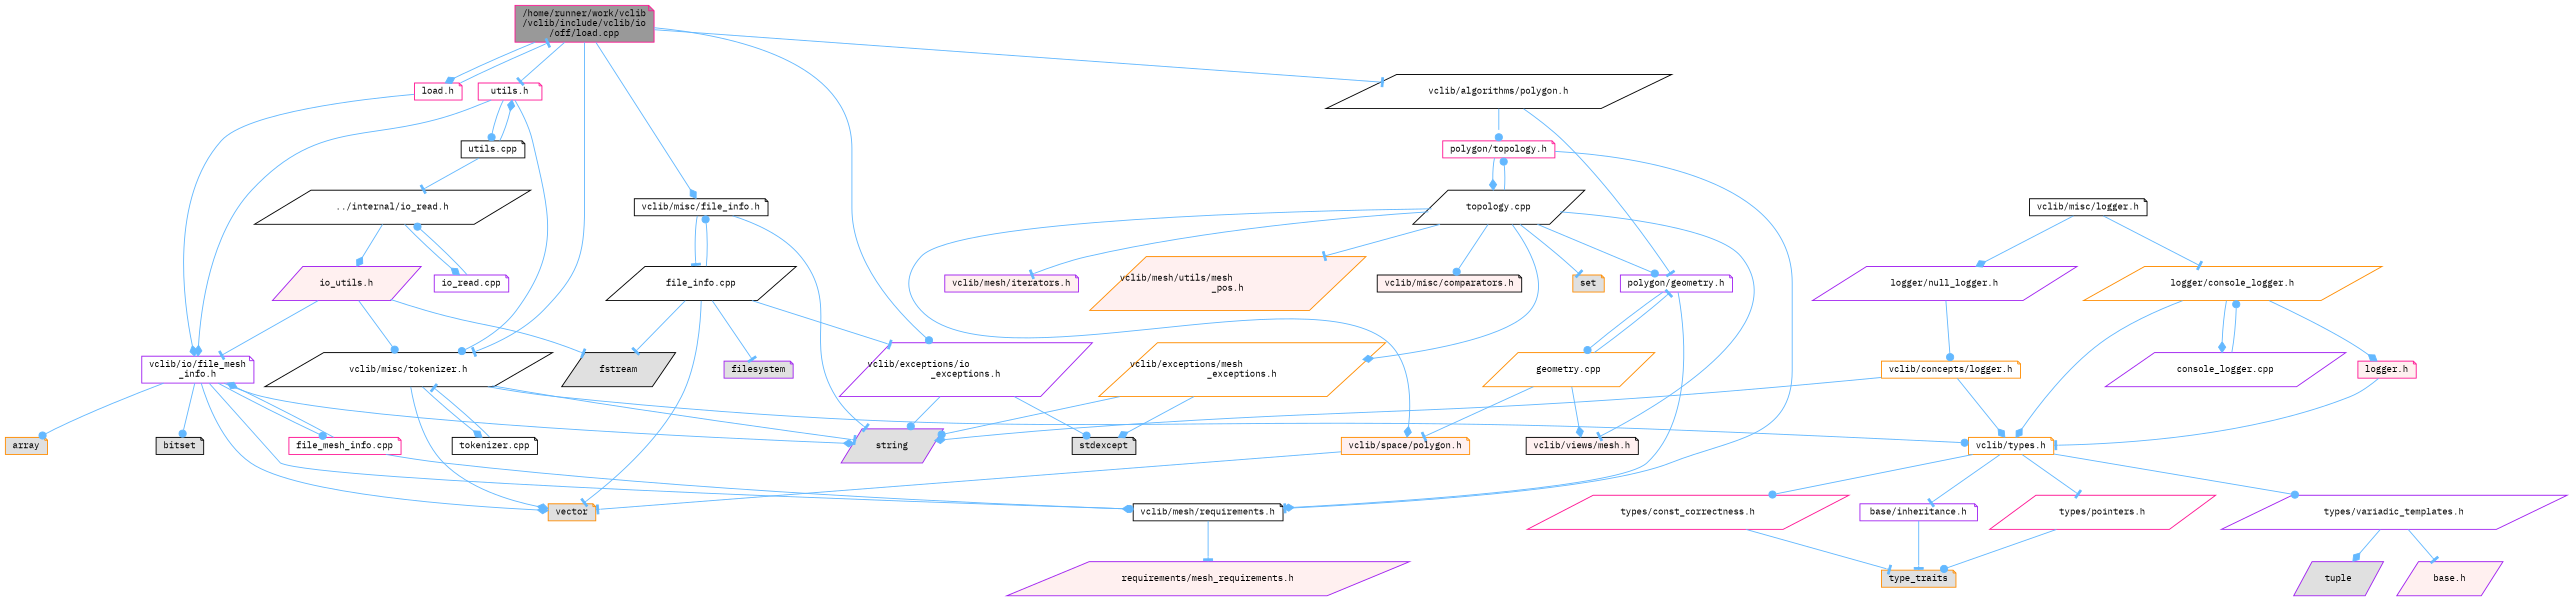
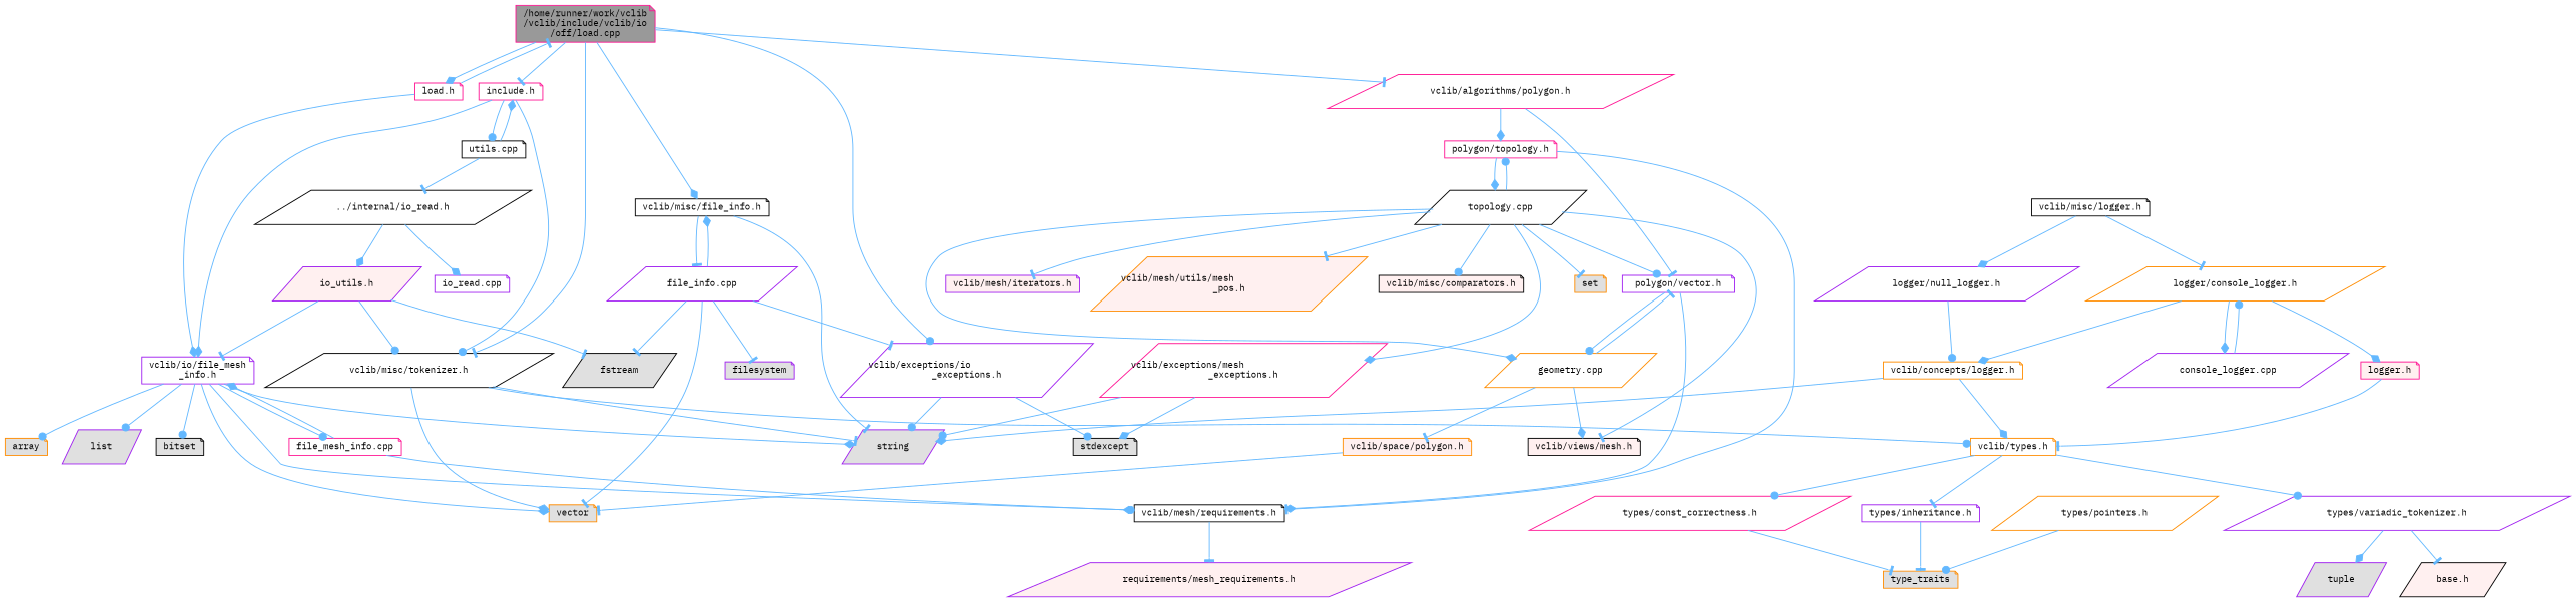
  digraph {
    fontname="IBM Plex Mono"
    node [color=purple fillcolor=white fontname="IBM Plex Mono" fontsize=10 shape=note style=filled]
    edge [arrowhead=tee color=steelblue1 fontname="IBM Plex Mono" fontsize=10 labelfontname=Helvetica labelfontsize=10 style=solid]
    n1 [color=deeppink fillcolor=grey60 fontcolor=black height=0.2 label="/home/runner/work/vclib\l/vclib/include/vclib/io\l/off/load.cpp" width=0.4]
    n2 [color=deeppink height=0.2 label="load.h" width=0.4]
-   n3 [color=black height=0.2 label="vclib/algorithms/polygon.h" shape=parallelogram width=0.4]
+   n3 [color=deeppink height=0.2 label="vclib/algorithms/polygon.h" shape=parallelogram width=0.4]
    n4 [height=0.2 label="vclib/exceptions/io\l_exceptions.h" shape=parallelogram width=0.4]
    n5 [color=black height=0.2 label="vclib/misc/file_info.h" width=0.4]
    n6 [color=black height=0.2 label="vclib/misc/tokenizer.h" shape=parallelogram width=0.4]
-   n7 [color=deeppink height=0.2 label="utils.h" width=0.4]
+   n7 [color=deeppink height=0.2 label="include.h" width=0.4]
    n8 [height=0.2 label="vclib/io/file_mesh\l_info.h" width=0.4]
-   n9 [height=0.2 label="polygon/geometry.h" width=0.4]
+   n9 [height=0.2 label="polygon/vector.h" width=0.4]
    n10 [color=deeppink height=0.2 label="polygon/topology.h" width=0.4]
    n11 [fillcolor="#E0E0E0" height=0.2 label=string shape=parallelogram width=0.4]
    n12 [color=black fillcolor="#E0E0E0" height=0.2 label=stdexcept width=0.4]
-   n13 [color=black height=0.2 label="file_info.cpp" shape=parallelogram width=0.4]
+   n13 [height=0.2 label="file_info.cpp" shape=parallelogram width=0.4]
    n14 [color=darkorange fillcolor="#E0E0E0" height=0.2 label=vector width=0.4]
    n15 [color=darkorange height=0.2 label="vclib/types.h" width=0.4]
-   n16 [color=black height=0.2 label="tokenizer.cpp" width=0.4]
    n17 [color=black height=0.2 label="utils.cpp" width=0.4]
    n18 [color=darkorange fillcolor="#E0E0E0" height=0.2 label=array width=0.4]
+   n19 [fillcolor="#E0E0E0" height=0.2 label=list shape=parallelogram width=0.4]
    n20 [color=black fillcolor="#E0E0E0" height=0.2 label=bitset width=0.4]
    n21 [color=black height=0.2 label="vclib/mesh/requirements.h" width=0.4]
    n22 [color=deeppink height=0.2 label="file_mesh_info.cpp" width=0.4]
    n23 [color=black height=0.2 label="vclib/misc/logger.h" width=0.4]
    n24 [color=darkorange height=0.2 label="logger/console_logger.h" shape=parallelogram width=0.4]
    n25 [height=0.2 label="logger/null_logger.h" shape=parallelogram width=0.4]
    n26 [fillcolor="#FFF0F0" height=0.2 label="requirements/mesh_requirements.h" shape=parallelogram width=0.4]
    n27 [color=deeppink fillcolor="#FFF0F0" height=0.2 label="logger.h" width=0.4]
    n28 [color=darkorange height=0.2 label="vclib/concepts/logger.h" width=0.4]
    n29 [height=0.2 label="console_logger.cpp" shape=parallelogram width=0.4]
    n30 [color=deeppink height=0.2 label="types/const_correctness.h" shape=parallelogram width=0.4]
-   n31 [height=0.2 label="base/inheritance.h" width=0.4]
-   n32 [color=deeppink height=0.2 label="types/pointers.h" shape=parallelogram width=0.4]
-   n33 [height=0.2 label="types/variadic_templates.h" shape=parallelogram width=0.4]
+   n31 [height=0.2 label="types/inheritance.h" width=0.4]
+   n32 [color=darkorange height=0.2 label="types/pointers.h" shape=parallelogram width=0.4]
+   n33 [height=0.2 label="types/variadic_tokenizer.h" shape=parallelogram width=0.4]
    n34 [color=darkorange fillcolor="#E0E0E0" height=0.2 label=type_traits width=0.4]
-   n35 [fillcolor="#FFF0F0" height=0.2 label="base.h" shape=parallelogram width=0.4]
+   n35 [color=black fillcolor="#FFF0F0" height=0.2 label="base.h" shape=parallelogram width=0.4]
    n36 [fillcolor="#E0E0E0" height=0.2 label=tuple shape=parallelogram width=0.4]
    n37 [color=darkorange height=0.2 label="geometry.cpp" shape=parallelogram width=0.4]
    n38 [color=black height=0.2 label="topology.cpp" shape=parallelogram width=0.4]
    n39 [color=darkorange fillcolor="#FFF0F0" height=0.2 label="vclib/space/polygon.h" width=0.4]
    n40 [color=black fillcolor="#FFF0F0" height=0.2 label="vclib/views/mesh.h" width=0.4]
    n41 [color=darkorange fillcolor="#E0E0E0" height=0.2 label=set width=0.4]
-   n42 [color=darkorange height=0.2 label="vclib/exceptions/mesh\l_exceptions.h" shape=parallelogram width=0.4]
+   n42 [color=deeppink height=0.2 label="vclib/exceptions/mesh\l_exceptions.h" shape=parallelogram width=0.4]
    n43 [fillcolor="#FFF0F0" height=0.2 label="vclib/mesh/iterators.h" width=0.4]
    n44 [color=darkorange fillcolor="#FFF0F0" height=0.2 label="vclib/mesh/utils/mesh\l_pos.h" shape=parallelogram width=0.4]
    n45 [color=black fillcolor="#FFF0F0" height=0.2 label="vclib/misc/comparators.h" width=0.4]
    n46 [color=black fillcolor="#E0E0E0" height=0.2 label=fstream shape=parallelogram width=0.4]
    n47 [fillcolor="#E0E0E0" height=0.2 label=filesystem width=0.4]
    n48 [color=black height=0.2 label="../internal/io_read.h" shape=parallelogram width=0.4]
    n49 [fillcolor="#FFF0F0" height=0.2 label="io_utils.h" shape=parallelogram width=0.4]
    n50 [height=0.2 label="io_read.cpp" width=0.4]
    n1 -> n2 [arrowhead=diamond]
    n1 -> n3
    n1 -> n4 [arrowhead=dot]
    n1 -> n5 [arrowhead=diamond]
    n1 -> n6
    n1 -> n7
    n2 -> n1
    n2 -> n8 [arrowhead=diamond]
    n3 -> n9
-   n3 -> n10 [arrowhead=dot]
+   n3 -> n10 [arrowhead=diamond]
    n4 -> n11 [arrowhead=dot]
    n4 -> n12 [arrowhead=dot]
    n5 -> n11
    n5 -> n13
    n6 -> n11
    n6 -> n14 [arrowhead=diamond]
    n6 -> n15 [arrowhead=dot]
-   n6 -> n16 [arrowhead=diamond]
    n7 -> n6 [arrowhead=dot]
    n7 -> n8 [arrowhead=diamond]
    n7 -> n17 [arrowhead=dot]
    n8 -> n11 [arrowhead=diamond]
    n8 -> n14 [arrowhead=diamond]
    n8 -> n18 [arrowhead=dot]
+   n8 -> n19 [arrowhead=dot]
    n8 -> n20 [arrowhead=dot]
    n8 -> n21 [arrowhead=dot]
    n8 -> n22 [arrowhead=dot]
    n9 -> n21 [arrowhead=diamond]
    n9 -> n37 [arrowhead=dot]
    n10 -> n21
    n10 -> n38 [arrowhead=diamond]
    n13 -> n4
-   n13 -> n5 [arrowhead=dot]
+   n13 -> n5 [arrowhead=diamond]
    n13 -> n14
    n13 -> n46
    n13 -> n47
    n15 -> n30 [arrowhead=dot]
    n15 -> n31
-   n15 -> n32
    n15 -> n33 [arrowhead=dot]
-   n16 -> n6
    n17 -> n7 [arrowhead=diamond]
    n17 -> n48
    n21 -> n26
    n22 -> n8 [arrowhead=diamond]
    n22 -> n21 [arrowhead=diamond]
    n23 -> n24
    n23 -> n25 [arrowhead=diamond]
    n24 -> n27 [arrowhead=diamond]
-   n24 -> n15 [arrowhead=diamond]
+   n24 -> n28 [arrowhead=diamond]
    n24 -> n29 [arrowhead=diamond]
    n25 -> n28 [arrowhead=dot]
    n27 -> n15
    n28 -> n11 [arrowhead=diamond]
    n28 -> n15 [arrowhead=diamond]
    n29 -> n24 [arrowhead=dot]
    n30 -> n34
    n31 -> n34
    n32 -> n34 [arrowhead=dot]
    n33 -> n35
    n33 -> n36 [arrowhead=diamond]
    n37 -> n9
    n37 -> n39
    n37 -> n40 [arrowhead=diamond]
    n38 -> n9 [arrowhead=dot]
    n38 -> n10 [arrowhead=dot]
-   n38 -> n39 [arrowhead=diamond]
+   n38 -> n37 [arrowhead=diamond]
    n38 -> n40
    n38 -> n41
    n38 -> n42 [arrowhead=diamond]
    n38 -> n43
    n38 -> n44
    n38 -> n45 [arrowhead=dot]
    n39 -> n14
    n42 -> n11 [arrowhead=dot]
    n42 -> n12 [arrowhead=diamond]
    n48 -> n49 [arrowhead=diamond]
    n48 -> n50 [arrowhead=diamond]
    n49 -> n6 [arrowhead=dot]
    n49 -> n8
    n49 -> n46
-   n50 -> n48 [arrowhead=dot]
  }
